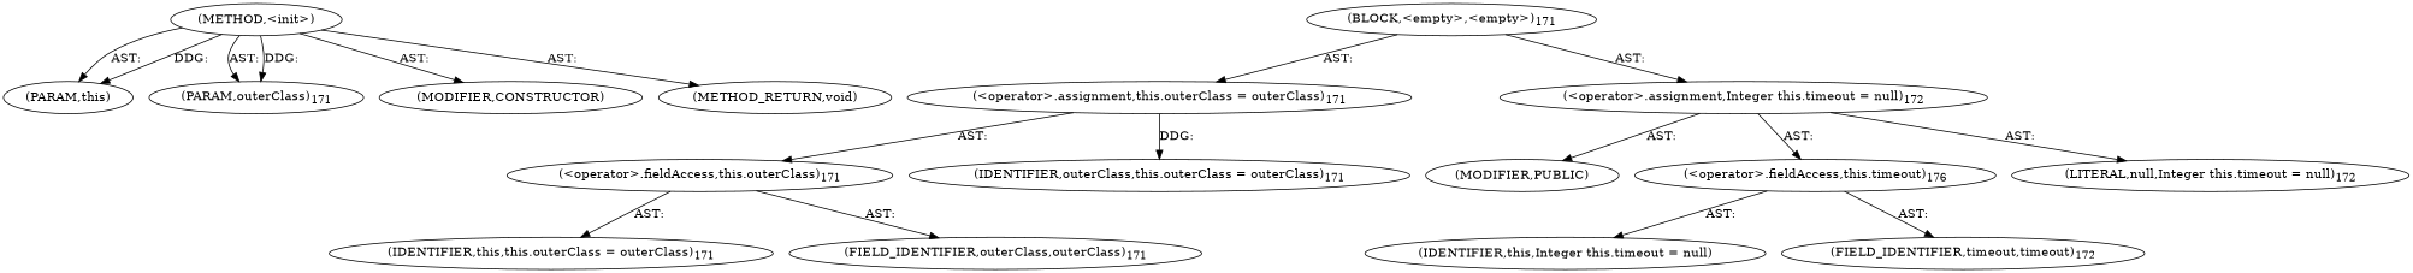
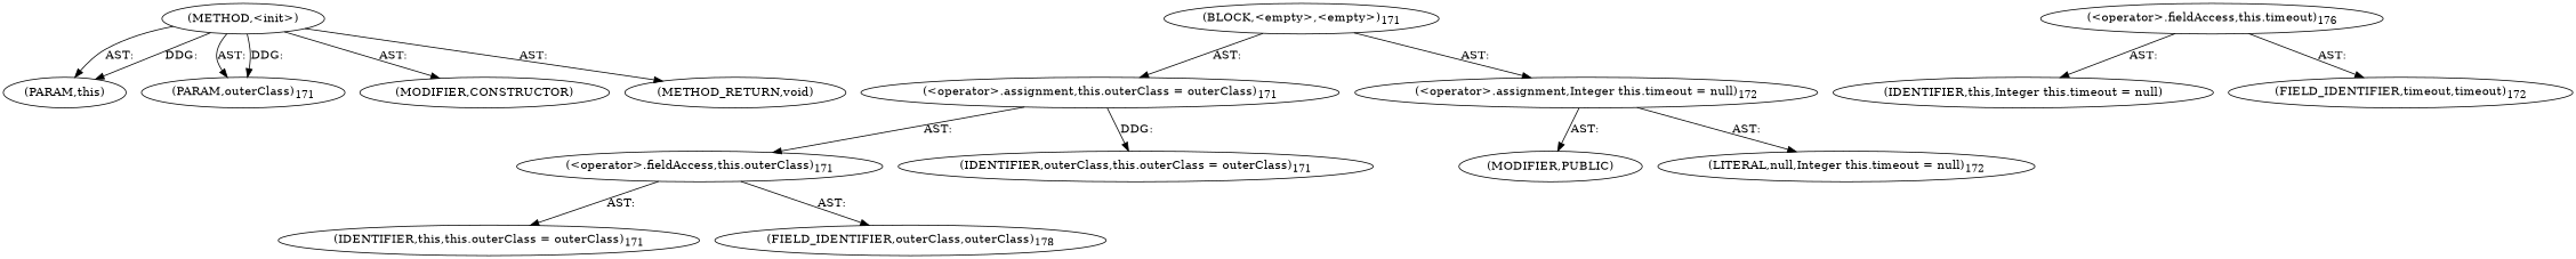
  digraph {
    n1 [label=<(METHOD,&lt;init&gt;)>]
    n2 [label=<(PARAM,this)>]
    n3 [label=<(PARAM,outerClass)<SUB>171</SUB>>]
    n4 [label=<(MODIFIER,CONSTRUCTOR)>]
    n5 [label=<(METHOD_RETURN,void)>]
    n6 [label=<(BLOCK,&lt;empty&gt;,&lt;empty&gt;)<SUB>171</SUB>>]
    n7 [label=<(&lt;operator&gt;.assignment,this.outerClass = outerClass)<SUB>171</SUB>>]
    n8 [label=<(&lt;operator&gt;.assignment,Integer this.timeout = null)<SUB>172</SUB>>]
    n9 [label=<(MODIFIER,PUBLIC)>]
    n10 [label=<(&lt;operator&gt;.fieldAccess,this.outerClass)<SUB>171</SUB>>]
    n11 [label=<(IDENTIFIER,outerClass,this.outerClass = outerClass)<SUB>171</SUB>>]
    n12 [label=<(&lt;operator&gt;.fieldAccess,this.timeout)<SUB>176</SUB>>]
    n13 [label=<(LITERAL,null,Integer this.timeout = null)<SUB>172</SUB>>]
    n14 [label=<(IDENTIFIER,this,this.outerClass = outerClass)<SUB>171</SUB>>]
-   n15 [label=<(FIELD_IDENTIFIER,outerClass,outerClass)<SUB>171</SUB>>]
+   n15 [label=<(FIELD_IDENTIFIER,outerClass,outerClass)<SUB>178</SUB>>]
    n16 [label=<(IDENTIFIER,this,Integer this.timeout = null)>]
    n17 [label=<(FIELD_IDENTIFIER,timeout,timeout)<SUB>172</SUB>>]
    n1 -> n2 [label="AST: "]
    n1 -> n2 [label="DDG: "]
    n1 -> n3 [label="AST: "]
    n1 -> n3 [label="DDG: "]
    n1 -> n4 [label="AST: "]
    n1 -> n5 [label="AST: "]
    n6 -> n7 [label="AST: "]
    n6 -> n8 [label="AST: "]
    n7 -> n10 [label="AST: "]
    n7 -> n11 [label="DDG: "]
    n8 -> n9 [label="AST: "]
-   n8 -> n12 [label="AST: "]
    n8 -> n13 [label="AST: "]
    n10 -> n14 [label="AST: "]
    n10 -> n15 [label="AST: "]
    n12 -> n16 [label="AST: "]
    n12 -> n17 [label="AST: "]
  }
